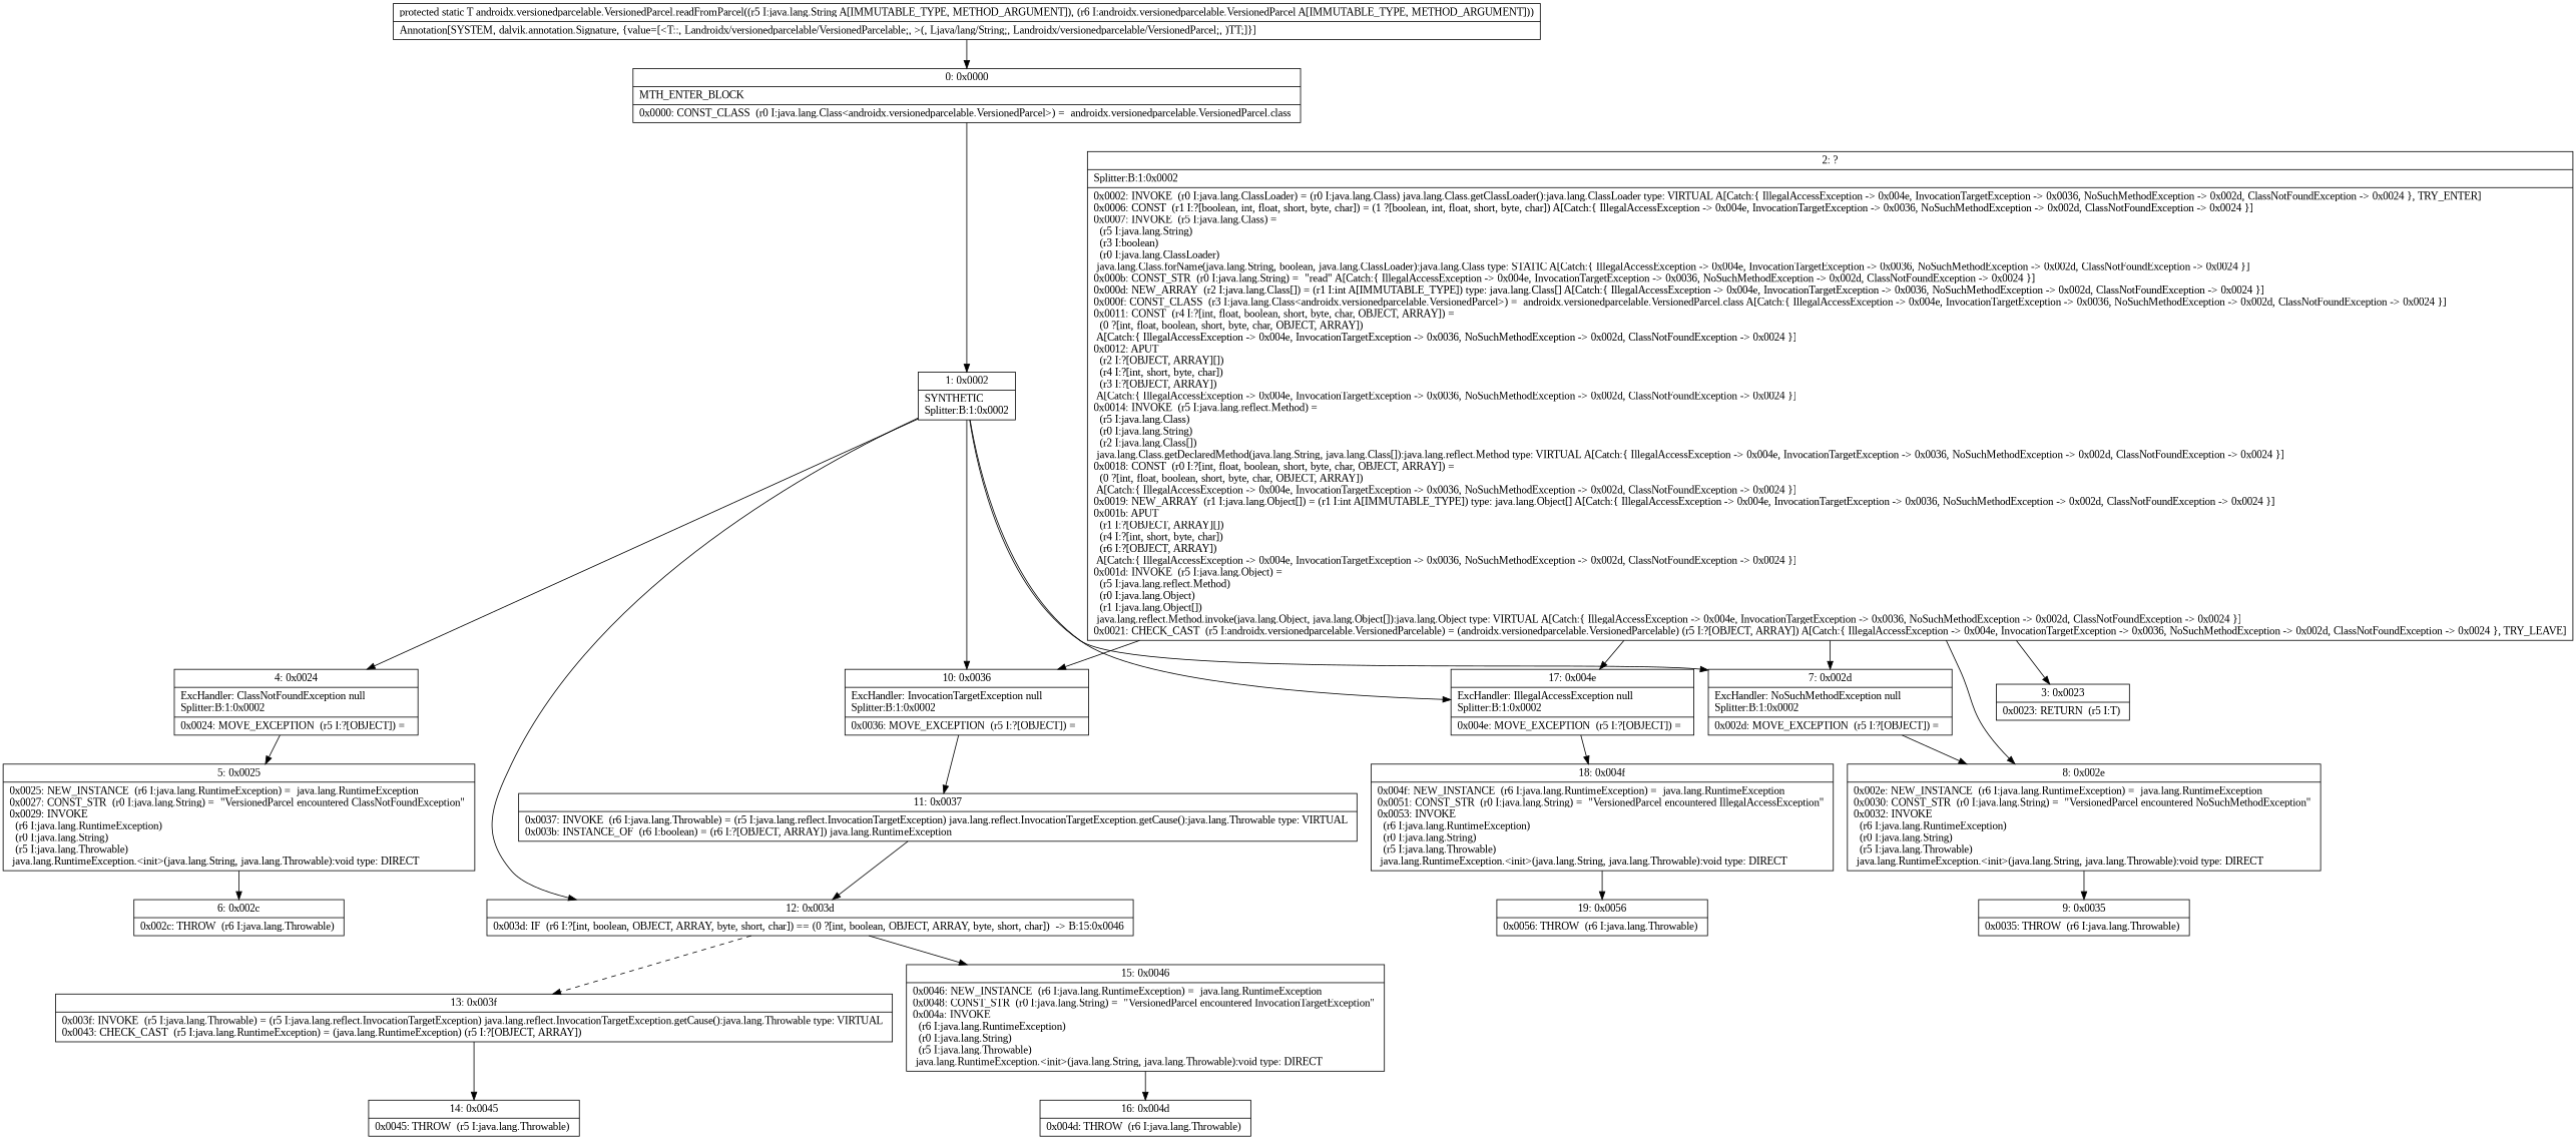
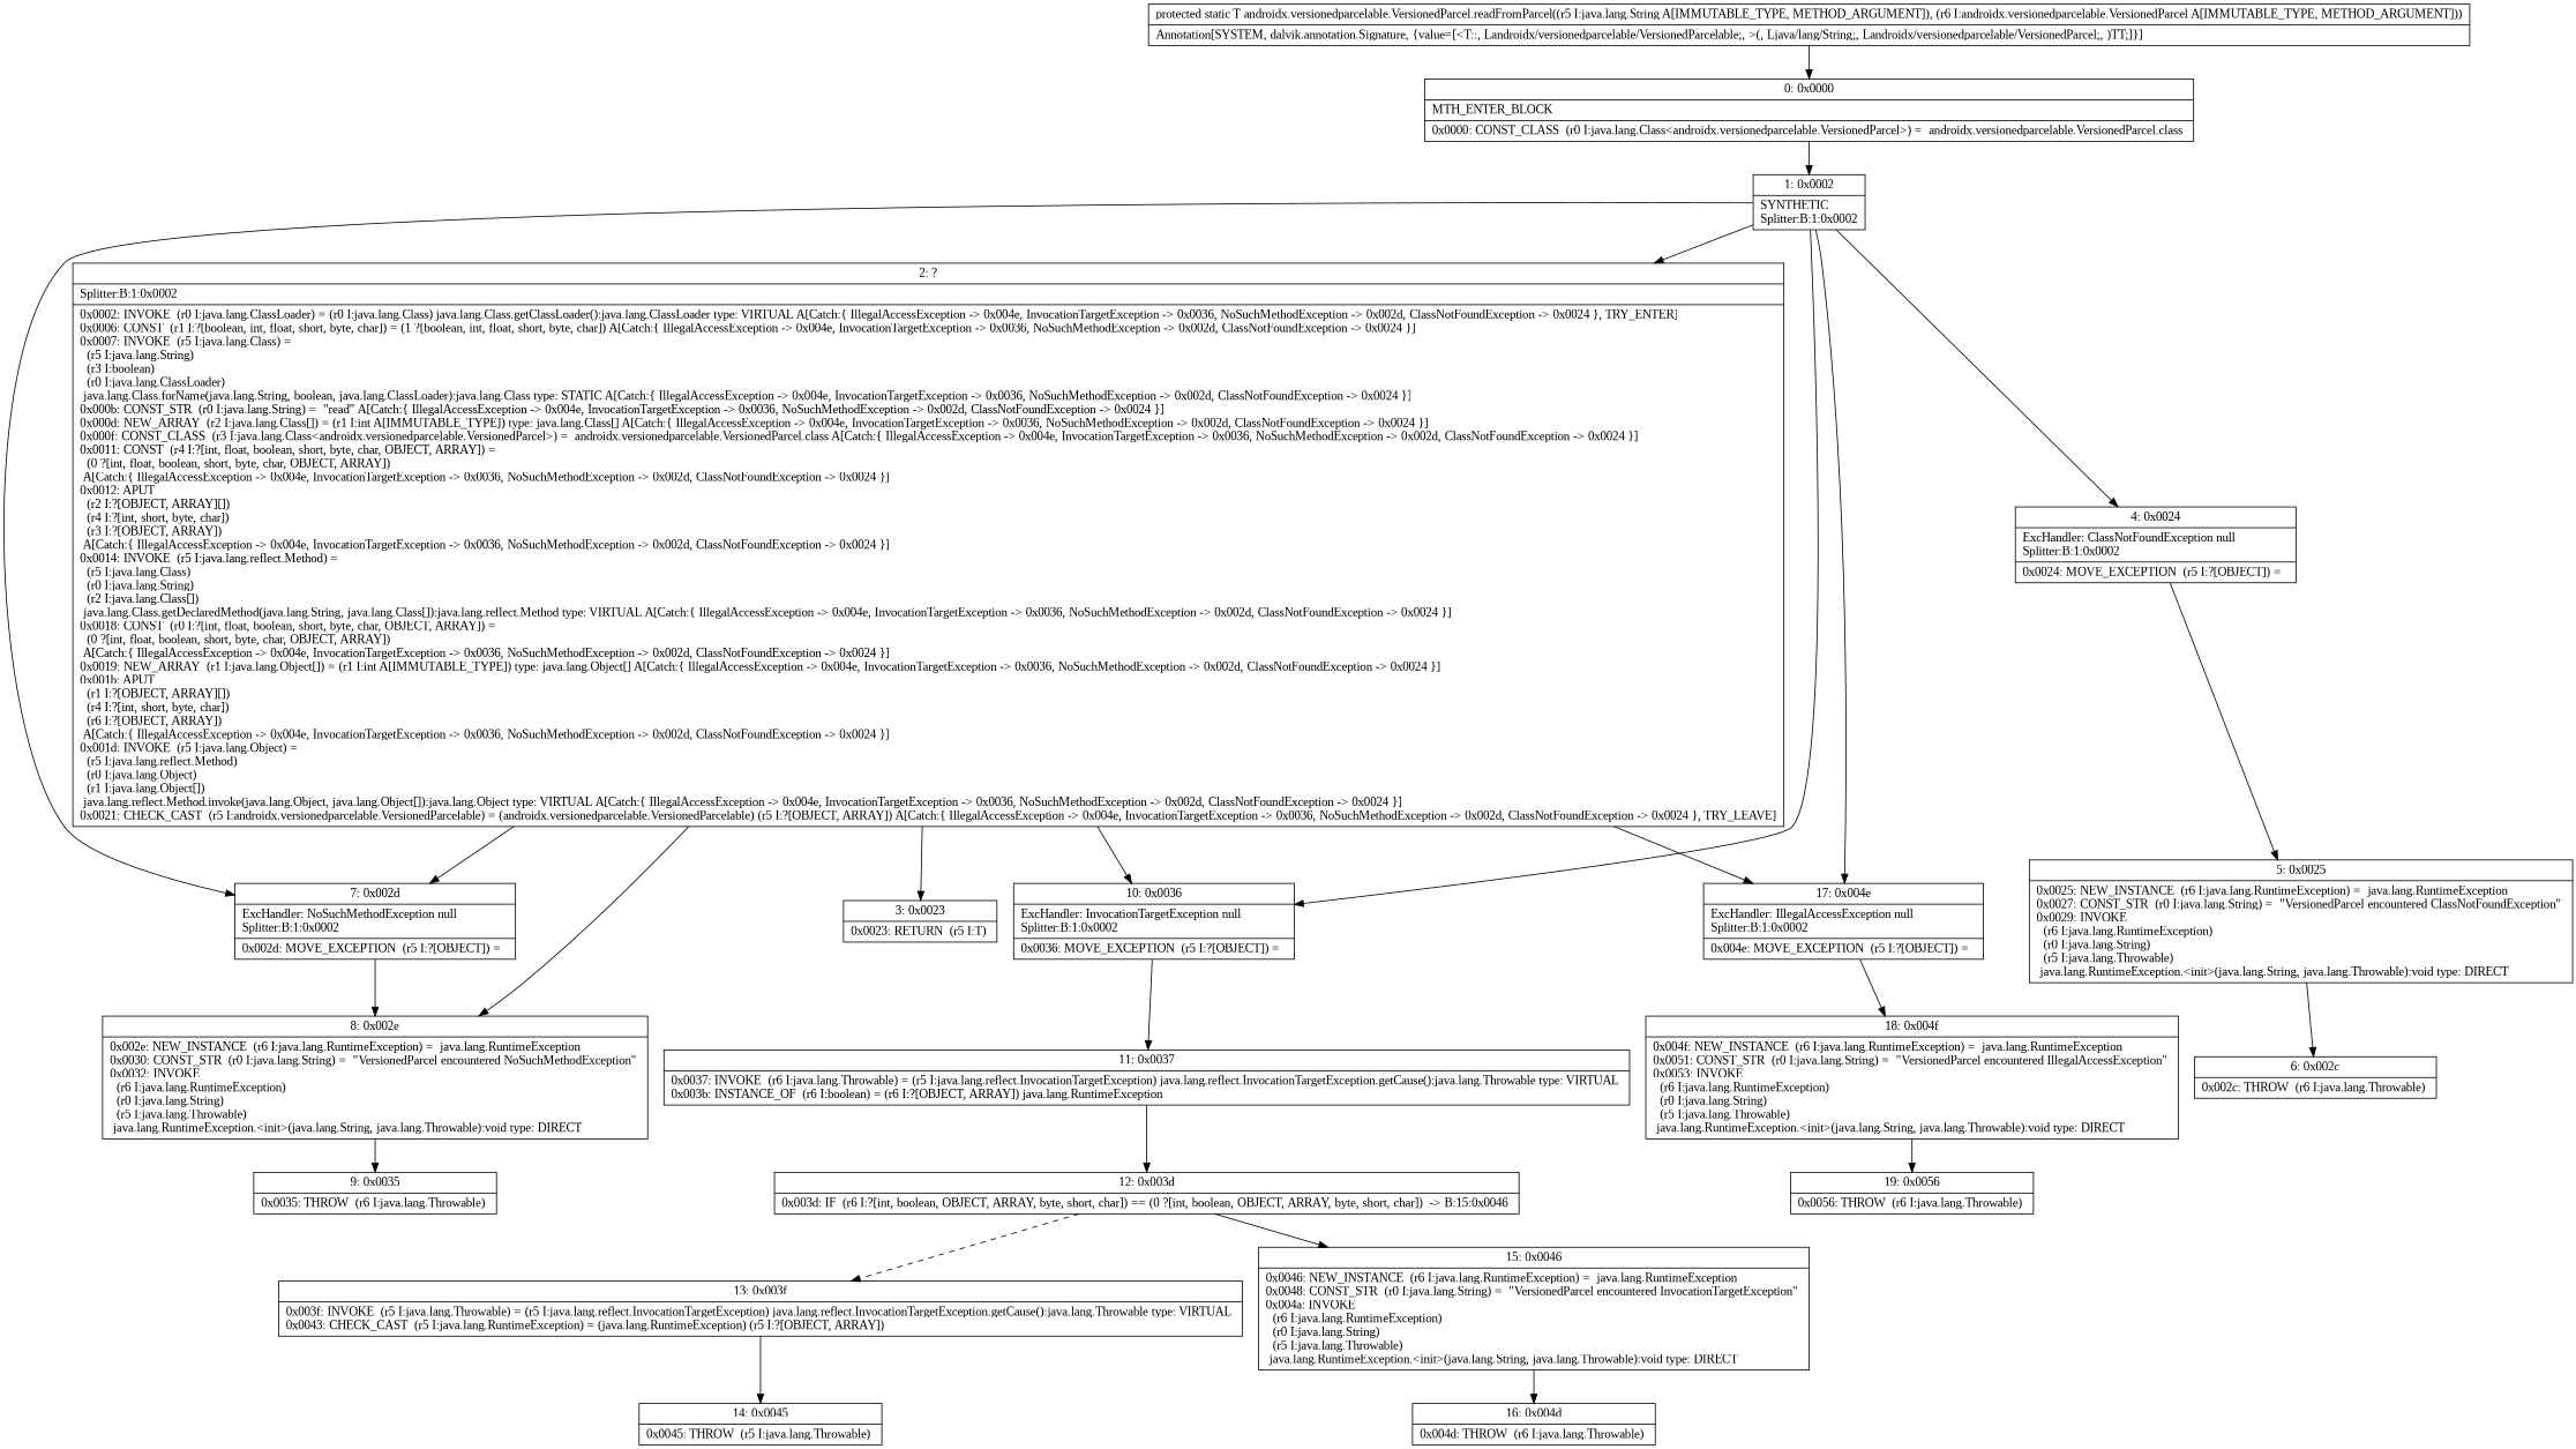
  digraph {
    fontname="Liberation Serif"
    node [fontname="Liberation Serif" shape=record]
    edge [fontname="Liberation Serif"]
    n1 [label="{0\:\ 0x0000|MTH_ENTER_BLOCK\l|0x0000: CONST_CLASS  (r0 I:java.lang.Class\<androidx.versionedparcelable.VersionedParcel\>) =  androidx.versionedparcelable.VersionedParcel.class \l}"]
    n2 [label="{1\:\ 0x0002|SYNTHETIC\lSplitter:B:1:0x0002\l}"]
    n3 [label="{2\:\ ?|Splitter:B:1:0x0002\l|0x0002: INVOKE  (r0 I:java.lang.ClassLoader) = (r0 I:java.lang.Class) java.lang.Class.getClassLoader():java.lang.ClassLoader type: VIRTUAL A[Catch:\{ IllegalAccessException \-\> 0x004e, InvocationTargetException \-\> 0x0036, NoSuchMethodException \-\> 0x002d, ClassNotFoundException \-\> 0x0024 \}, TRY_ENTER]\l0x0006: CONST  (r1 I:?[boolean, int, float, short, byte, char]) = (1 ?[boolean, int, float, short, byte, char]) A[Catch:\{ IllegalAccessException \-\> 0x004e, InvocationTargetException \-\> 0x0036, NoSuchMethodException \-\> 0x002d, ClassNotFoundException \-\> 0x0024 \}]\l0x0007: INVOKE  (r5 I:java.lang.Class) = \l  (r5 I:java.lang.String)\l  (r3 I:boolean)\l  (r0 I:java.lang.ClassLoader)\l java.lang.Class.forName(java.lang.String, boolean, java.lang.ClassLoader):java.lang.Class type: STATIC A[Catch:\{ IllegalAccessException \-\> 0x004e, InvocationTargetException \-\> 0x0036, NoSuchMethodException \-\> 0x002d, ClassNotFoundException \-\> 0x0024 \}]\l0x000b: CONST_STR  (r0 I:java.lang.String) =  \"read\" A[Catch:\{ IllegalAccessException \-\> 0x004e, InvocationTargetException \-\> 0x0036, NoSuchMethodException \-\> 0x002d, ClassNotFoundException \-\> 0x0024 \}]\l0x000d: NEW_ARRAY  (r2 I:java.lang.Class[]) = (r1 I:int A[IMMUTABLE_TYPE]) type: java.lang.Class[] A[Catch:\{ IllegalAccessException \-\> 0x004e, InvocationTargetException \-\> 0x0036, NoSuchMethodException \-\> 0x002d, ClassNotFoundException \-\> 0x0024 \}]\l0x000f: CONST_CLASS  (r3 I:java.lang.Class\<androidx.versionedparcelable.VersionedParcel\>) =  androidx.versionedparcelable.VersionedParcel.class A[Catch:\{ IllegalAccessException \-\> 0x004e, InvocationTargetException \-\> 0x0036, NoSuchMethodException \-\> 0x002d, ClassNotFoundException \-\> 0x0024 \}]\l0x0011: CONST  (r4 I:?[int, float, boolean, short, byte, char, OBJECT, ARRAY]) = \l  (0 ?[int, float, boolean, short, byte, char, OBJECT, ARRAY])\l A[Catch:\{ IllegalAccessException \-\> 0x004e, InvocationTargetException \-\> 0x0036, NoSuchMethodException \-\> 0x002d, ClassNotFoundException \-\> 0x0024 \}]\l0x0012: APUT  \l  (r2 I:?[OBJECT, ARRAY][])\l  (r4 I:?[int, short, byte, char])\l  (r3 I:?[OBJECT, ARRAY])\l A[Catch:\{ IllegalAccessException \-\> 0x004e, InvocationTargetException \-\> 0x0036, NoSuchMethodException \-\> 0x002d, ClassNotFoundException \-\> 0x0024 \}]\l0x0014: INVOKE  (r5 I:java.lang.reflect.Method) = \l  (r5 I:java.lang.Class)\l  (r0 I:java.lang.String)\l  (r2 I:java.lang.Class[])\l java.lang.Class.getDeclaredMethod(java.lang.String, java.lang.Class[]):java.lang.reflect.Method type: VIRTUAL A[Catch:\{ IllegalAccessException \-\> 0x004e, InvocationTargetException \-\> 0x0036, NoSuchMethodException \-\> 0x002d, ClassNotFoundException \-\> 0x0024 \}]\l0x0018: CONST  (r0 I:?[int, float, boolean, short, byte, char, OBJECT, ARRAY]) = \l  (0 ?[int, float, boolean, short, byte, char, OBJECT, ARRAY])\l A[Catch:\{ IllegalAccessException \-\> 0x004e, InvocationTargetException \-\> 0x0036, NoSuchMethodException \-\> 0x002d, ClassNotFoundException \-\> 0x0024 \}]\l0x0019: NEW_ARRAY  (r1 I:java.lang.Object[]) = (r1 I:int A[IMMUTABLE_TYPE]) type: java.lang.Object[] A[Catch:\{ IllegalAccessException \-\> 0x004e, InvocationTargetException \-\> 0x0036, NoSuchMethodException \-\> 0x002d, ClassNotFoundException \-\> 0x0024 \}]\l0x001b: APUT  \l  (r1 I:?[OBJECT, ARRAY][])\l  (r4 I:?[int, short, byte, char])\l  (r6 I:?[OBJECT, ARRAY])\l A[Catch:\{ IllegalAccessException \-\> 0x004e, InvocationTargetException \-\> 0x0036, NoSuchMethodException \-\> 0x002d, ClassNotFoundException \-\> 0x0024 \}]\l0x001d: INVOKE  (r5 I:java.lang.Object) = \l  (r5 I:java.lang.reflect.Method)\l  (r0 I:java.lang.Object)\l  (r1 I:java.lang.Object[])\l java.lang.reflect.Method.invoke(java.lang.Object, java.lang.Object[]):java.lang.Object type: VIRTUAL A[Catch:\{ IllegalAccessException \-\> 0x004e, InvocationTargetException \-\> 0x0036, NoSuchMethodException \-\> 0x002d, ClassNotFoundException \-\> 0x0024 \}]\l0x0021: CHECK_CAST  (r5 I:androidx.versionedparcelable.VersionedParcelable) = (androidx.versionedparcelable.VersionedParcelable) (r5 I:?[OBJECT, ARRAY]) A[Catch:\{ IllegalAccessException \-\> 0x004e, InvocationTargetException \-\> 0x0036, NoSuchMethodException \-\> 0x002d, ClassNotFoundException \-\> 0x0024 \}, TRY_LEAVE]\l}"]
    n4 [label="{4\:\ 0x0024|ExcHandler: ClassNotFoundException null\lSplitter:B:1:0x0002\l|0x0024: MOVE_EXCEPTION  (r5 I:?[OBJECT]) =  \l}"]
    n5 [label="{7\:\ 0x002d|ExcHandler: NoSuchMethodException null\lSplitter:B:1:0x0002\l|0x002d: MOVE_EXCEPTION  (r5 I:?[OBJECT]) =  \l}"]
    n6 [label="{10\:\ 0x0036|ExcHandler: InvocationTargetException null\lSplitter:B:1:0x0002\l|0x0036: MOVE_EXCEPTION  (r5 I:?[OBJECT]) =  \l}"]
    n7 [label="{17\:\ 0x004e|ExcHandler: IllegalAccessException null\lSplitter:B:1:0x0002\l|0x004e: MOVE_EXCEPTION  (r5 I:?[OBJECT]) =  \l}"]
    n8 [label="{3\:\ 0x0023|0x0023: RETURN  (r5 I:T) \l}"]
    n9 [label="{8\:\ 0x002e|0x002e: NEW_INSTANCE  (r6 I:java.lang.RuntimeException) =  java.lang.RuntimeException \l0x0030: CONST_STR  (r0 I:java.lang.String) =  \"VersionedParcel encountered NoSuchMethodException\" \l0x0032: INVOKE  \l  (r6 I:java.lang.RuntimeException)\l  (r0 I:java.lang.String)\l  (r5 I:java.lang.Throwable)\l java.lang.RuntimeException.\<init\>(java.lang.String, java.lang.Throwable):void type: DIRECT \l}"]
    n10 [label="{5\:\ 0x0025|0x0025: NEW_INSTANCE  (r6 I:java.lang.RuntimeException) =  java.lang.RuntimeException \l0x0027: CONST_STR  (r0 I:java.lang.String) =  \"VersionedParcel encountered ClassNotFoundException\" \l0x0029: INVOKE  \l  (r6 I:java.lang.RuntimeException)\l  (r0 I:java.lang.String)\l  (r5 I:java.lang.Throwable)\l java.lang.RuntimeException.\<init\>(java.lang.String, java.lang.Throwable):void type: DIRECT \l}"]
    n11 [label="{11\:\ 0x0037|0x0037: INVOKE  (r6 I:java.lang.Throwable) = (r5 I:java.lang.reflect.InvocationTargetException) java.lang.reflect.InvocationTargetException.getCause():java.lang.Throwable type: VIRTUAL \l0x003b: INSTANCE_OF  (r6 I:boolean) = (r6 I:?[OBJECT, ARRAY]) java.lang.RuntimeException \l}"]
    n12 [label="{18\:\ 0x004f|0x004f: NEW_INSTANCE  (r6 I:java.lang.RuntimeException) =  java.lang.RuntimeException \l0x0051: CONST_STR  (r0 I:java.lang.String) =  \"VersionedParcel encountered IllegalAccessException\" \l0x0053: INVOKE  \l  (r6 I:java.lang.RuntimeException)\l  (r0 I:java.lang.String)\l  (r5 I:java.lang.Throwable)\l java.lang.RuntimeException.\<init\>(java.lang.String, java.lang.Throwable):void type: DIRECT \l}"]
    n13 [label="{6\:\ 0x002c|0x002c: THROW  (r6 I:java.lang.Throwable) \l}"]
    n14 [label="{9\:\ 0x0035|0x0035: THROW  (r6 I:java.lang.Throwable) \l}"]
    n15 [label="{12\:\ 0x003d|0x003d: IF  (r6 I:?[int, boolean, OBJECT, ARRAY, byte, short, char]) == (0 ?[int, boolean, OBJECT, ARRAY, byte, short, char])  \-\> B:15:0x0046 \l}"]
    n16 [label="{13\:\ 0x003f|0x003f: INVOKE  (r5 I:java.lang.Throwable) = (r5 I:java.lang.reflect.InvocationTargetException) java.lang.reflect.InvocationTargetException.getCause():java.lang.Throwable type: VIRTUAL \l0x0043: CHECK_CAST  (r5 I:java.lang.RuntimeException) = (java.lang.RuntimeException) (r5 I:?[OBJECT, ARRAY]) \l}"]
    n17 [label="{15\:\ 0x0046|0x0046: NEW_INSTANCE  (r6 I:java.lang.RuntimeException) =  java.lang.RuntimeException \l0x0048: CONST_STR  (r0 I:java.lang.String) =  \"VersionedParcel encountered InvocationTargetException\" \l0x004a: INVOKE  \l  (r6 I:java.lang.RuntimeException)\l  (r0 I:java.lang.String)\l  (r5 I:java.lang.Throwable)\l java.lang.RuntimeException.\<init\>(java.lang.String, java.lang.Throwable):void type: DIRECT \l}"]
    n18 [label="{14\:\ 0x0045|0x0045: THROW  (r5 I:java.lang.Throwable) \l}"]
    n19 [label="{16\:\ 0x004d|0x004d: THROW  (r6 I:java.lang.Throwable) \l}"]
    n20 [label="{19\:\ 0x0056|0x0056: THROW  (r6 I:java.lang.Throwable) \l}"]
    n21 [label="{protected static T androidx.versionedparcelable.VersionedParcel.readFromParcel((r5 I:java.lang.String A[IMMUTABLE_TYPE, METHOD_ARGUMENT]), (r6 I:androidx.versionedparcelable.VersionedParcel A[IMMUTABLE_TYPE, METHOD_ARGUMENT]))  | Annotation[SYSTEM, dalvik.annotation.Signature, \{value=[\<T::, Landroidx\/versionedparcelable\/VersionedParcelable;, \>(, Ljava\/lang\/String;, Landroidx\/versionedparcelable\/VersionedParcel;, )TT;]\}]\l}"]
    n1 -> n2
-   n2 -> n15
+   n2 -> n3
    n2 -> n4
    n2 -> n5
    n2 -> n6
    n2 -> n7
    n3 -> n5
    n3 -> n6
    n3 -> n7
    n3 -> n8
    n3 -> n9
    n4 -> n10
    n5 -> n9
    n6 -> n11
    n7 -> n12
    n9 -> n14
    n10 -> n13
    n11 -> n15
    n12 -> n20
    n15 -> n16 [style=dashed]
    n15 -> n17
    n16 -> n18
    n17 -> n19
    n21 -> n1
  }
